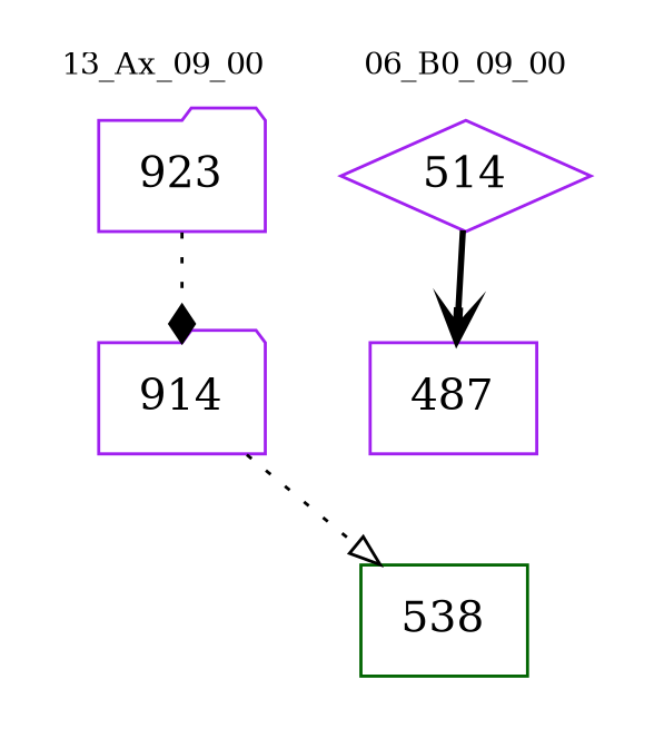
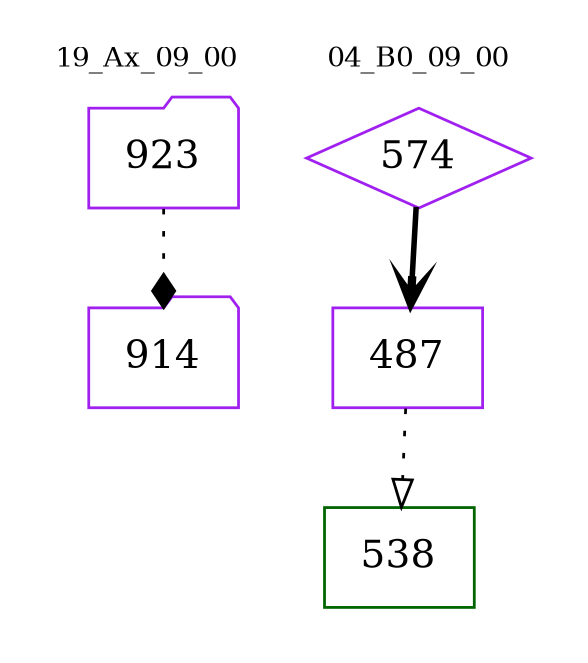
  digraph {
    node [color=purple shape=folder]
    edge [color=black style=dotted]
    n1 [label=923]
    n2 [label=914]
-   n3 [label=514 shape=diamond]
+   n3 [label=574 shape=diamond]
    n4 [label=487 shape=box]
    n5 [color=darkgreen label=538 shape=box]
    subgraph cluster_1 {
      color=white
      fontsize=10
-     label="13_Ax_09_00"
+     label="19_Ax_09_00"
      n1
      n2
    }
    subgraph cluster_2 {
      color=white
      fontsize=10
-     label="06_B0_09_00"
+     label="04_B0_09_00"
      n3
      n4
      n5
    }
    n1 -> n2 [arrowhead=diamond]
    n3 -> n4 [arrowhead=vee style=bold]
-   n2 -> n5 [arrowhead=onormal]
+   n4 -> n5 [arrowhead=onormal]
  }
